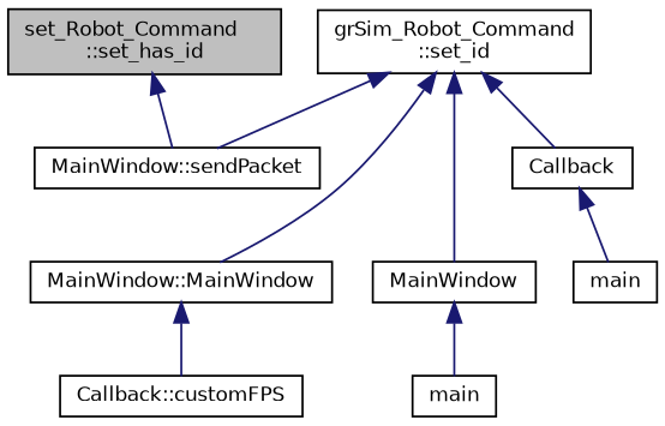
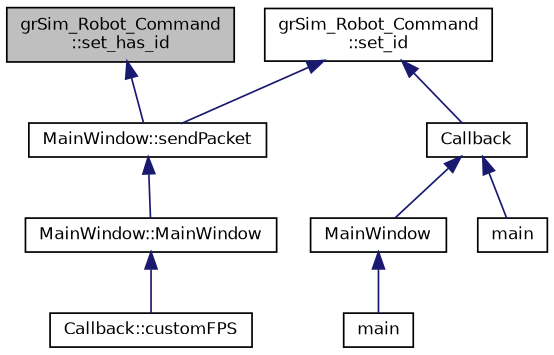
  digraph {
    rankdir=TB
    node [color=black fillcolor=white fontname=Helvetica fontsize=10 shape=record style=filled]
    edge [color=midnightblue dir=back fontname=Helvetica fontsize=10 labelfontname=Helvetica labelfontsize=10 style=solid]
-   n1 [fillcolor=grey75 fontcolor=black height=0.2 label="set_Robot_Command\l::set_has_id" width=0.4]
+   n1 [fillcolor=grey75 fontcolor=black height=0.2 label="grSim_Robot_Command\l::set_has_id" width=0.4]
    n2 [height=0.2 label="MainWindow::sendPacket" width=0.4]
    n3 [height=0.2 label="grSim_Robot_Command\l::set_id" width=0.4]
    n4 [height=0.2 label=Callback width=0.4]
    n5 [height=0.2 label=MainWindow width=0.4]
    n6 [height=0.2 label="MainWindow::MainWindow" width=0.4]
    n7 [height=0.2 label=main width=0.4]
    n8 [height=0.2 label=main width=0.4]
    n9 [height=0.2 label="Callback::customFPS" width=0.4]
    n1 -> n2
-   n3 -> n6
+   n2 -> n6
    n3 -> n2
    n3 -> n4
-   n3 -> n5
+   n4 -> n5
    n4 -> n7
    n5 -> n8
    n6 -> n9
  }
